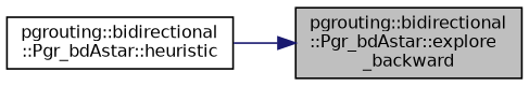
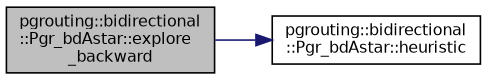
  digraph {
    rankdir=LR
    node [color=black fontname=Helvetica fontsize=10 shape=record style=filled]
    n1 [fillcolor=grey75 fontcolor=black height=0.2 label="pgrouting::bidirectional\l::Pgr_bdAstar::explore\l_backward" width=0.4]
    n2 [fillcolor=white height=0.2 label="pgrouting::bidirectional\l::Pgr_bdAstar::heuristic" width=0.4]
-   n2 -> n1 [color=midnightblue fontname=Helvetica fontsize=10 labelfontname=Helvetica labelfontsize=10 style=solid]
+   n1 -> n2 [color=midnightblue fontname=Helvetica fontsize=10 labelfontname=Helvetica labelfontsize=10 style=solid]
  }
